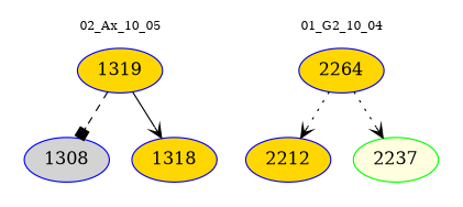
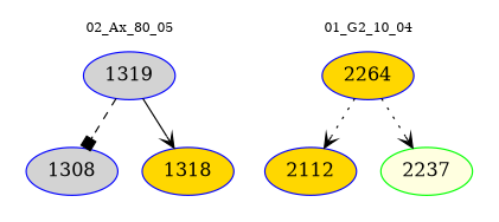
  digraph {
    node [color=blue fillcolor=gold style=filled]
    edge [arrowhead=vee color=black style=dotted]
-   n1 [label=1319]
+   n1 [fillcolor=lightgrey label=1319]
    n2 [fillcolor=lightgrey label=1308]
    n3 [label=1318]
    n4 [label=2264]
-   n5 [label=2212]
+   n5 [label=2112]
    n6 [color=green fillcolor=lightyellow label=2237]
    subgraph cluster_1 {
      color=white
      fontsize=10
-     label="02_Ax_10_05"
+     label="02_Ax_80_05"
      n1
      n2
      n3
    }
    subgraph cluster_2 {
      color=white
      fontsize=10
      label="01_G2_10_04"
      n4
      n5
      n6
    }
    n1 -> n2 [arrowhead=box style=dashed]
    n1 -> n3 [style=solid]
    n4 -> n5
    n4 -> n6
  }
